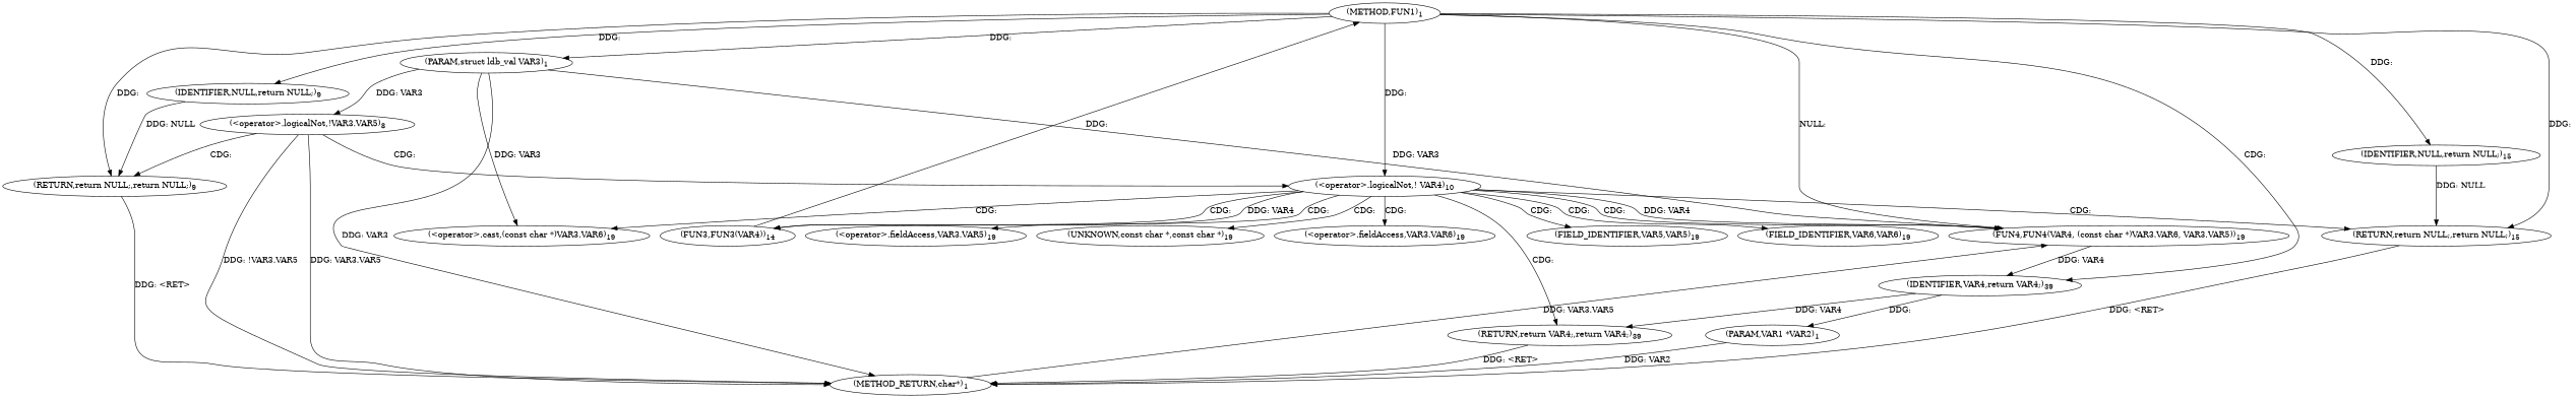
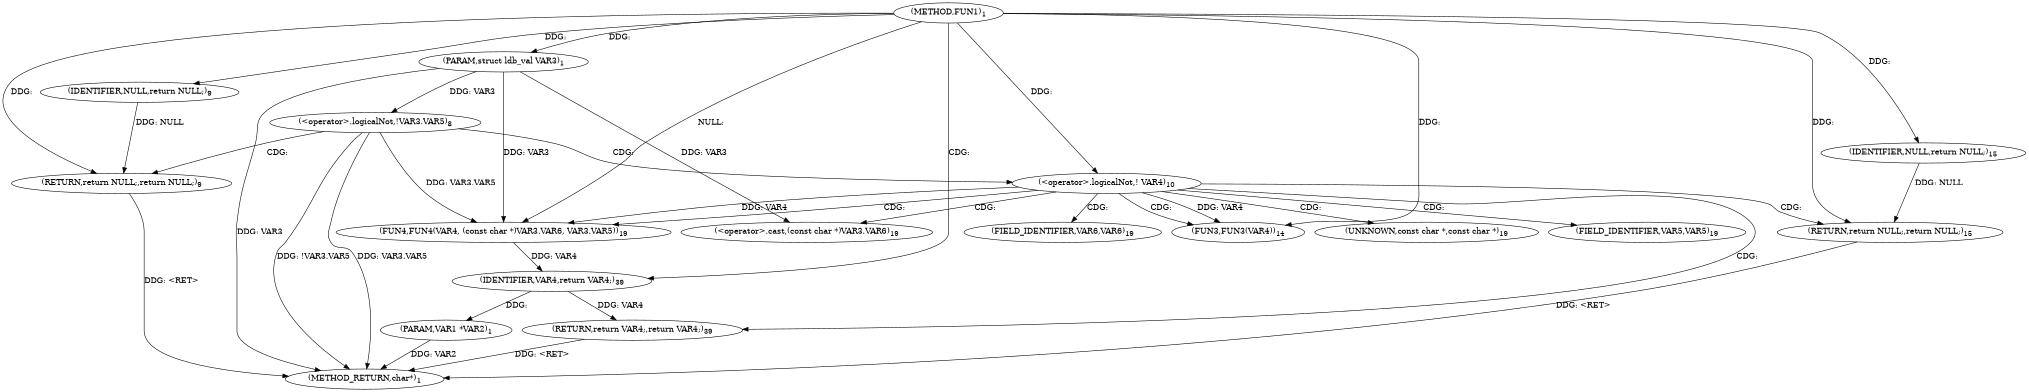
  digraph {
    n1 [label=<(METHOD,FUN1)<SUB>1</SUB>>]
    n2 [label=<(PARAM,struct ldb_val VAR3)<SUB>1</SUB>>]
    n3 [label=<(FUN4,FUN4(VAR4, (const char *)VAR3.VAR6, VAR3.VAR5))<SUB>19</SUB>>]
    n4 [label=<(&lt;operator&gt;.logicalNot,! VAR4)<SUB>10</SUB>>]
    n5 [label=<(IDENTIFIER,VAR4,return VAR4;)<SUB>39</SUB>>]
    n6 [label=<(RETURN,return NULL;,return NULL;)<SUB>9</SUB>>]
    n7 [label=<(FUN3,FUN3(VAR4))<SUB>14</SUB>>]
    n8 [label=<(RETURN,return NULL;,return NULL;)<SUB>15</SUB>>]
    n9 [label=<(IDENTIFIER,NULL,return NULL;)<SUB>9</SUB>>]
    n10 [label=<(IDENTIFIER,NULL,return NULL;)<SUB>15</SUB>>]
    n11 [label=<(PARAM,VAR1 *VAR2)<SUB>1</SUB>>]
    n12 [label=<(METHOD_RETURN,char*)<SUB>1</SUB>>]
    n13 [label=<(&lt;operator&gt;.logicalNot,!VAR3.VAR5)<SUB>8</SUB>>]
    n14 [label=<(&lt;operator&gt;.cast,(const char *)VAR3.VAR6)<SUB>19</SUB>>]
    n15 [label=<(RETURN,return VAR4;,return VAR4;)<SUB>39</SUB>>]
-   n16 [label=<(&lt;operator&gt;.fieldAccess,VAR3.VAR5)<SUB>19</SUB>>]
    n17 [label=<(UNKNOWN,const char *,const char *)<SUB>19</SUB>>]
-   n18 [label=<(&lt;operator&gt;.fieldAccess,VAR3.VAR6)<SUB>19</SUB>>]
    n19 [label=<(FIELD_IDENTIFIER,VAR5,VAR5)<SUB>19</SUB>>]
    n20 [label=<(FIELD_IDENTIFIER,VAR6,VAR6)<SUB>19</SUB>>]
    n1 -> n2 [label="DDG: "]
    n1 -> n3 [label="NULL: "]
    n1 -> n4 [label="DDG: "]
    n1 -> n5 [label="CDG: "]
    n1 -> n6 [label="DDG: "]
-   n7 -> n1 [label="DDG: "]
+   n1 -> n7 [label="DDG: "]
    n1 -> n8 [label="DDG: "]
    n1 -> n9 [label="DDG: "]
    n1 -> n10 [label="DDG: "]
    n2 -> n3 [label="DDG: VAR3"]
    n2 -> n12 [label="DDG: VAR3"]
    n2 -> n13 [label="DDG: VAR3"]
    n2 -> n14 [label="DDG: VAR3"]
    n3 -> n5 [label="DDG: VAR4"]
    n4 -> n3 [label="DDG: VAR4"]
    n4 -> n3 [label="CDG: "]
    n4 -> n7 [label="DDG: VAR4"]
    n4 -> n7 [label="CDG: "]
    n4 -> n8 [label="CDG: "]
    n4 -> n14 [label="CDG: "]
    n4 -> n15 [label="CDG: "]
-   n4 -> n16 [label="CDG: "]
    n4 -> n17 [label="CDG: "]
-   n4 -> n18 [label="CDG: "]
    n4 -> n19 [label="CDG: "]
    n4 -> n20 [label="CDG: "]
    n5 -> n11 [label="DDG: "]
    n5 -> n15 [label="DDG: VAR4"]
    n6 -> n12 [label="DDG: &lt;RET&gt;"]
    n8 -> n12 [label="DDG: &lt;RET&gt;"]
    n9 -> n6 [label="DDG: NULL"]
    n10 -> n8 [label="DDG: NULL"]
    n11 -> n12 [label="DDG: VAR2"]
-   n12 -> n3 [label="DDG: VAR3.VAR5"]
+   n13 -> n3 [label="DDG: VAR3.VAR5"]
    n13 -> n4 [label="CDG: "]
    n13 -> n6 [label="CDG: "]
    n13 -> n12 [label="DDG: VAR3.VAR5"]
    n13 -> n12 [label="DDG: !VAR3.VAR5"]
    n15 -> n12 [label="DDG: &lt;RET&gt;"]
  }
